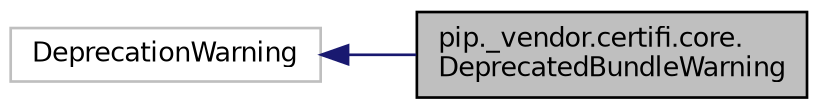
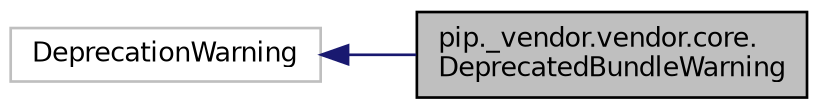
  digraph {
    rankdir=LR
    node [fontname=Helvetica fontsize=10 shape=record style=filled]
-   n1 [color=black fillcolor=grey75 fontcolor=black height=0.2 label="pip._vendor.certifi.core.\lDeprecatedBundleWarning" width=0.4]
+   n1 [color=black fillcolor=grey75 fontcolor=black height=0.2 label="pip._vendor.vendor.core.\lDeprecatedBundleWarning" width=0.4]
    n2 [color=grey75 fillcolor=white height=0.2 label=DeprecationWarning width=0.4]
    n2 -> n1 [color=midnightblue dir=back fontname=Helvetica fontsize=10 labelfontname=Helvetica labelfontsize=10 style=solid]
  }
